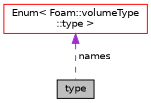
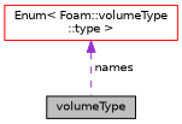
  digraph {
    node [fontname=Helvetica fontsize=10 shape=record]
-   n1 [color=black fillcolor=grey75 fontcolor=black height=0.2 label=type style=filled width=0.4]
+   n1 [color=black fillcolor=grey75 fontcolor=black height=0.2 label=volumeType style=filled width=0.4]
    n2 [color=red height=0.2 label="Enum\< Foam::volumeType\l::type \>" width=0.4]
    n2 -> n1 [color=darkorchid3 dir=back fontname=Helvetica fontsize=10 label=" names" labelfontname=Helvetica labelfontsize=10 style=dashed]
  }
